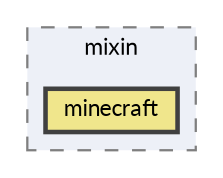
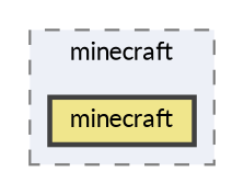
  digraph {
    compound=true
    fontname=Lato
    n1 [color=grey25 fillcolor=khaki fontname=Lato fontsize=10 height=0.2 label=minecraft shape=box style="filled,bold" width=0.4]
    subgraph cluster_1 {
      bgcolor="#edf0f7"
      fontsize=10
-     label=mixin
+     label=minecraft
      pencolor=grey50
      style="filled,dashed"
      n1
    }
  }
